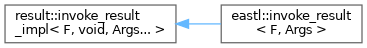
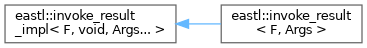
  digraph {
    rankdir=LR
    node [color=grey40 fillcolor=white fontname=Helvetica fontsize=10 shape=box style=filled]
-   n1 [height=0.2 label="result::invoke_result\l_impl\< F, void, Args... \>" width=0.4]
+   n1 [height=0.2 label="eastl::invoke_result\l_impl\< F, void, Args... \>" width=0.4]
    n2 [height=0.2 label="eastl::invoke_result\l\< F, Args \>" width=0.4]
    n1 -> n2 [color=steelblue1 dir=back fontname=Helvetica fontsize=10 labelfontname=Helvetica labelfontsize=10 style=solid]
  }
